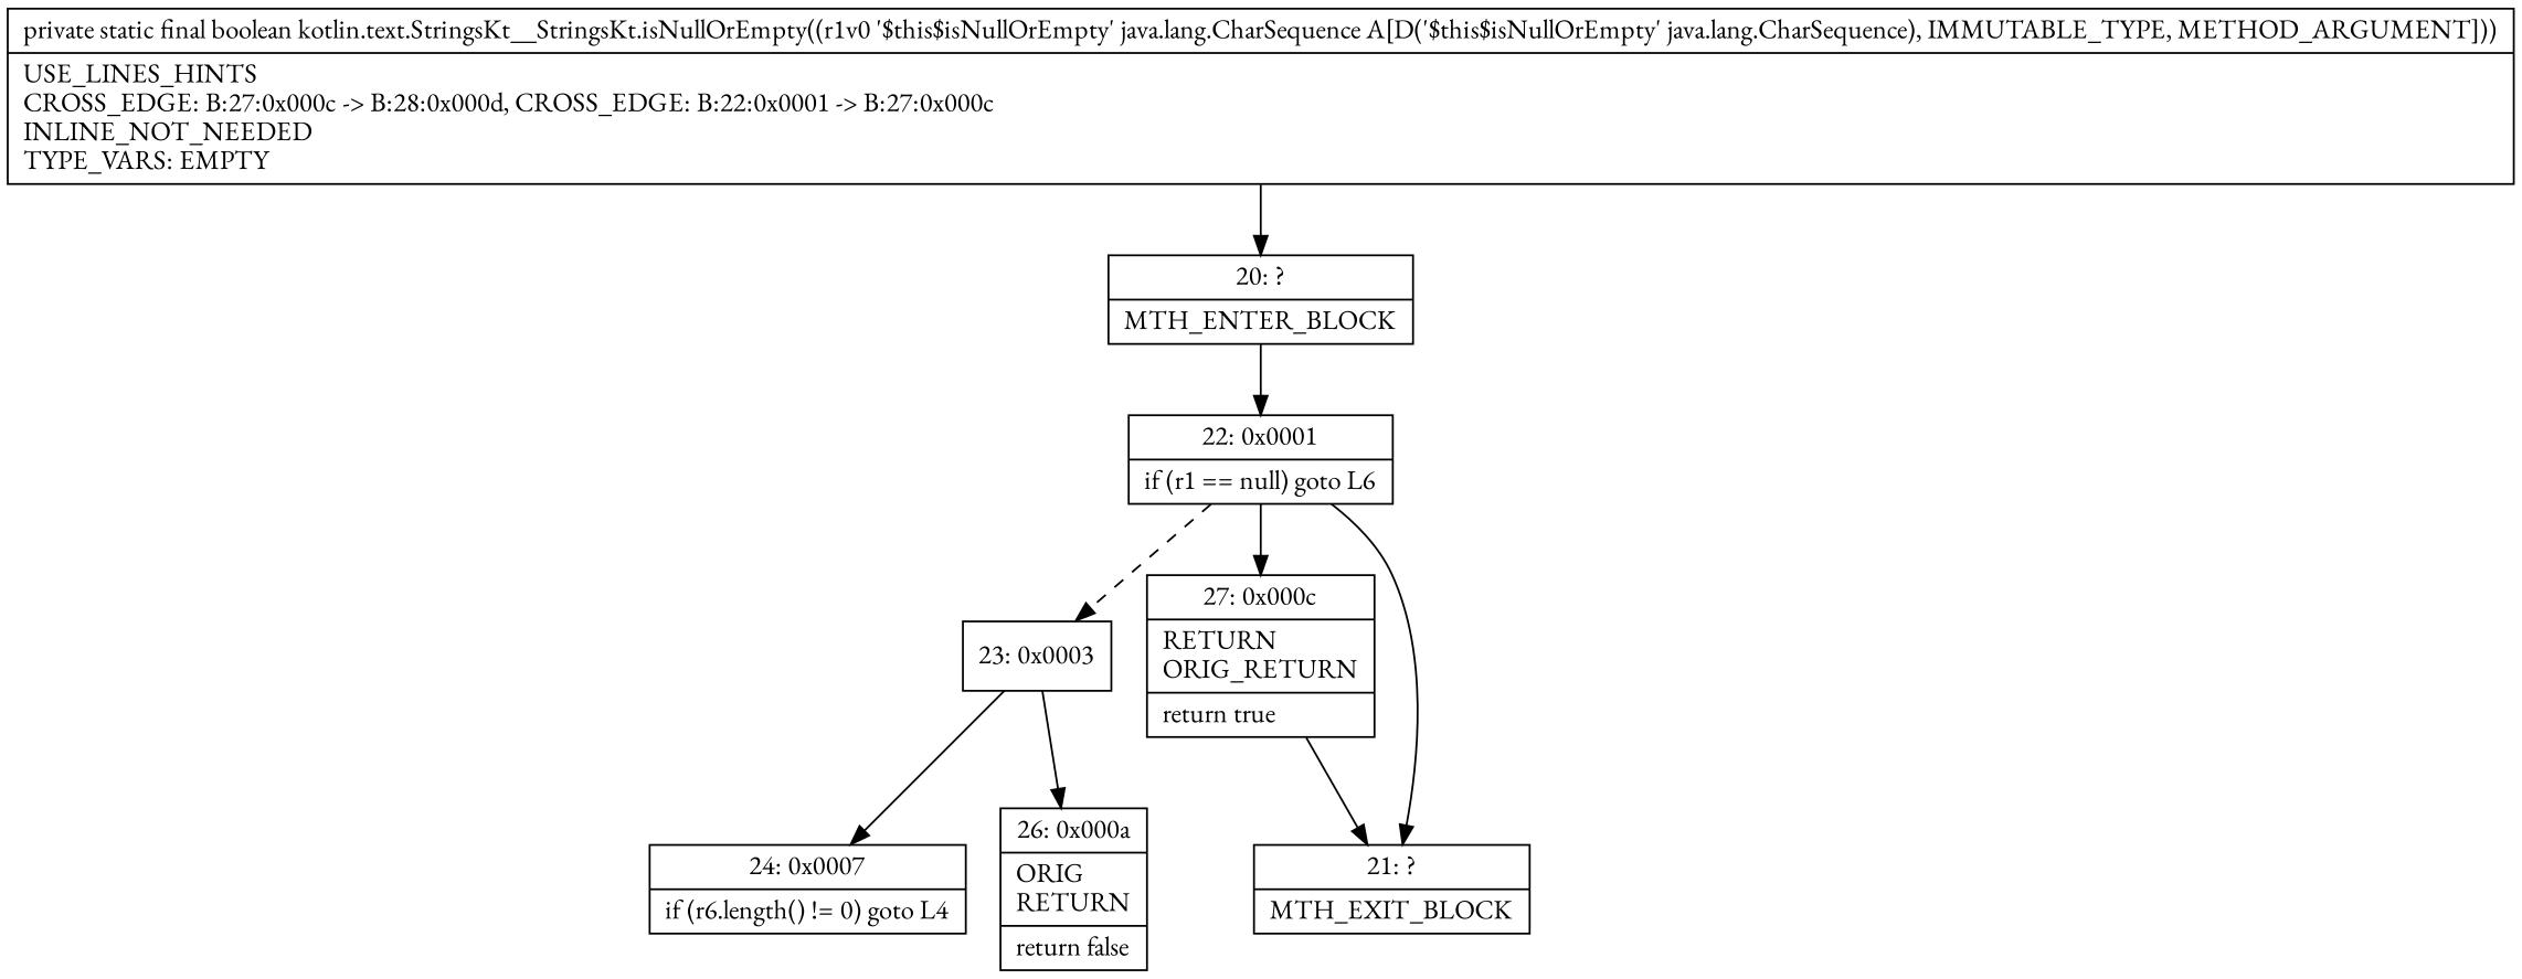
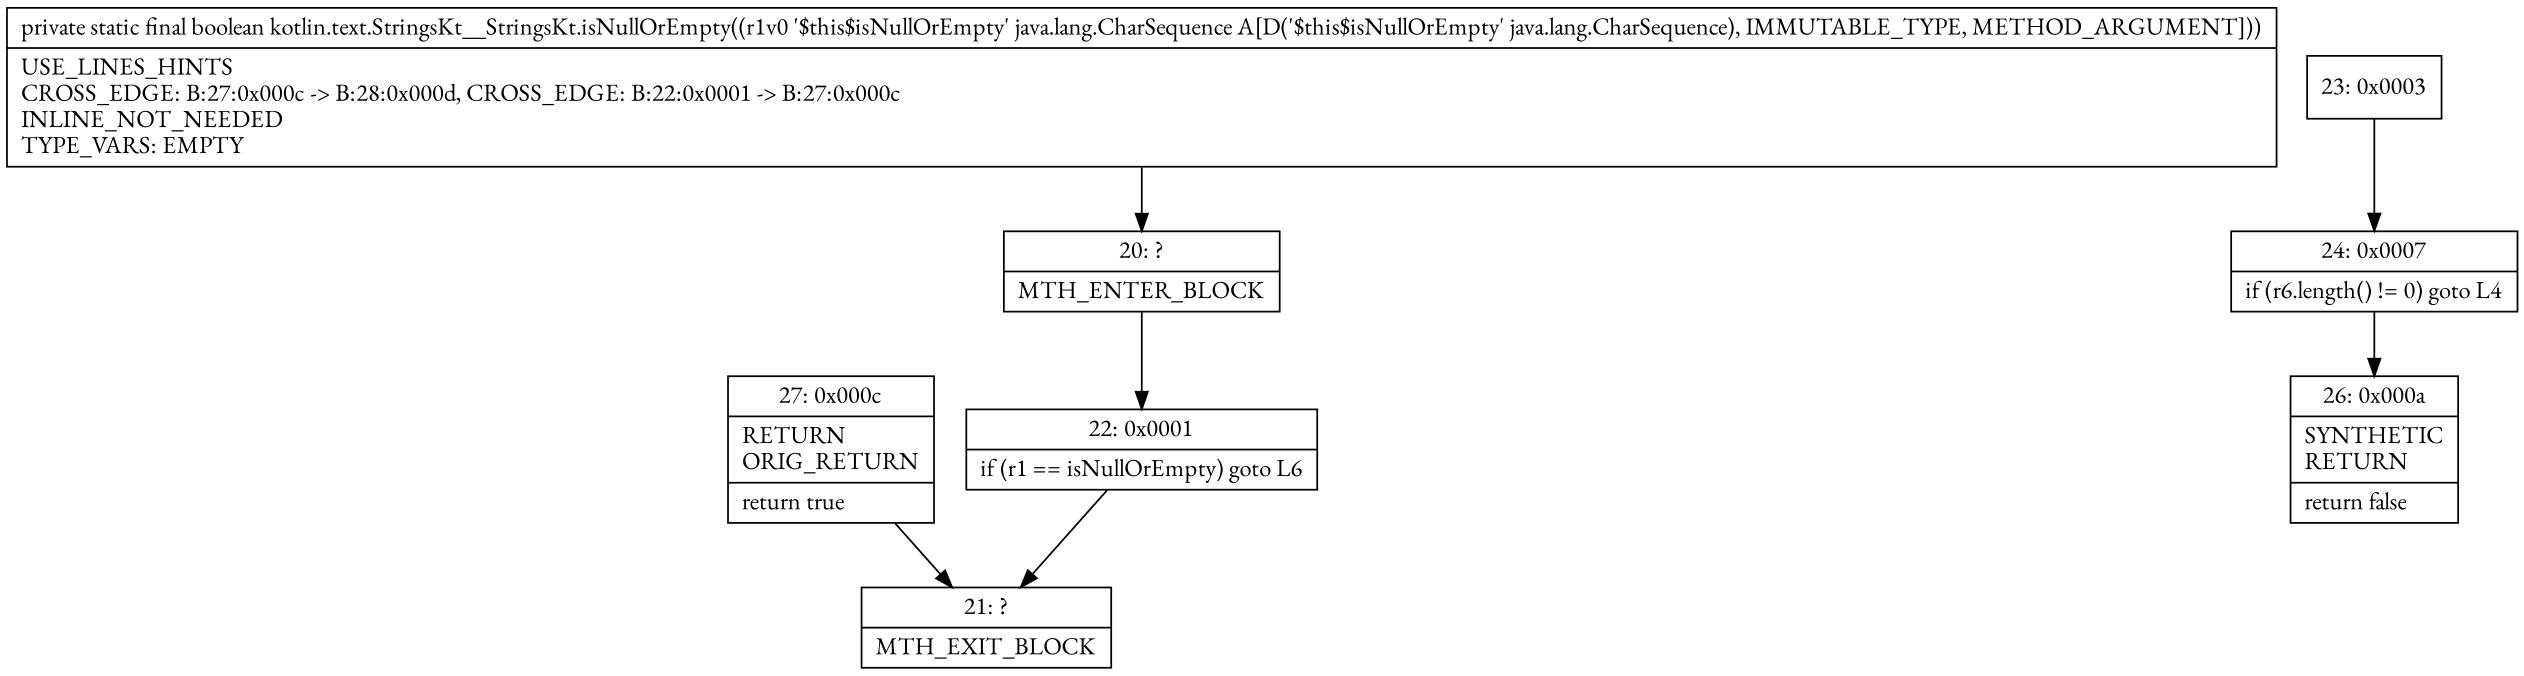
  digraph {
    fontname="EB Garamond"
    node [fontname="EB Garamond" shape=record]
    edge [fontname="EB Garamond"]
    n1 [label="{20\:\ ?|MTH_ENTER_BLOCK\l}"]
-   n2 [label="{22\:\ 0x0001|if (r1 == null) goto L6\l}"]
+   n2 [label="{22\:\ 0x0001|if (r1 == isNullOrEmpty) goto L6\l}"]
    n3 [label="{23\:\ 0x0003}"]
    n4 [label="{27\:\ 0x000c|RETURN\lORIG_RETURN\l|return true\l}"]
    n5 [label="{21\:\ ?|MTH_EXIT_BLOCK\l}"]
    n6 [label="{24\:\ 0x0007|if (r6.length() != 0) goto L4\l}"]
-   n7 [label="{26\:\ 0x000a|ORIG\lRETURN\l|return false\l}"]
+   n7 [label="{26\:\ 0x000a|SYNTHETIC\lRETURN\l|return false\l}"]
    n8 [label="{private static final boolean kotlin.text.StringsKt__StringsKt.isNullOrEmpty((r1v0 '$this$isNullOrEmpty' java.lang.CharSequence A[D('$this$isNullOrEmpty' java.lang.CharSequence), IMMUTABLE_TYPE, METHOD_ARGUMENT]))  | USE_LINES_HINTS\lCROSS_EDGE: B:27:0x000c \-\> B:28:0x000d, CROSS_EDGE: B:22:0x0001 \-\> B:27:0x000c\lINLINE_NOT_NEEDED\lTYPE_VARS: EMPTY\l}"]
    n1 -> n2
-   n2 -> n3 [style=dashed]
-   n2 -> n4
    n2 -> n5
    n3 -> n6
    n4 -> n5
-   n3 -> n7
+   n6 -> n7
    n8 -> n1
  }
